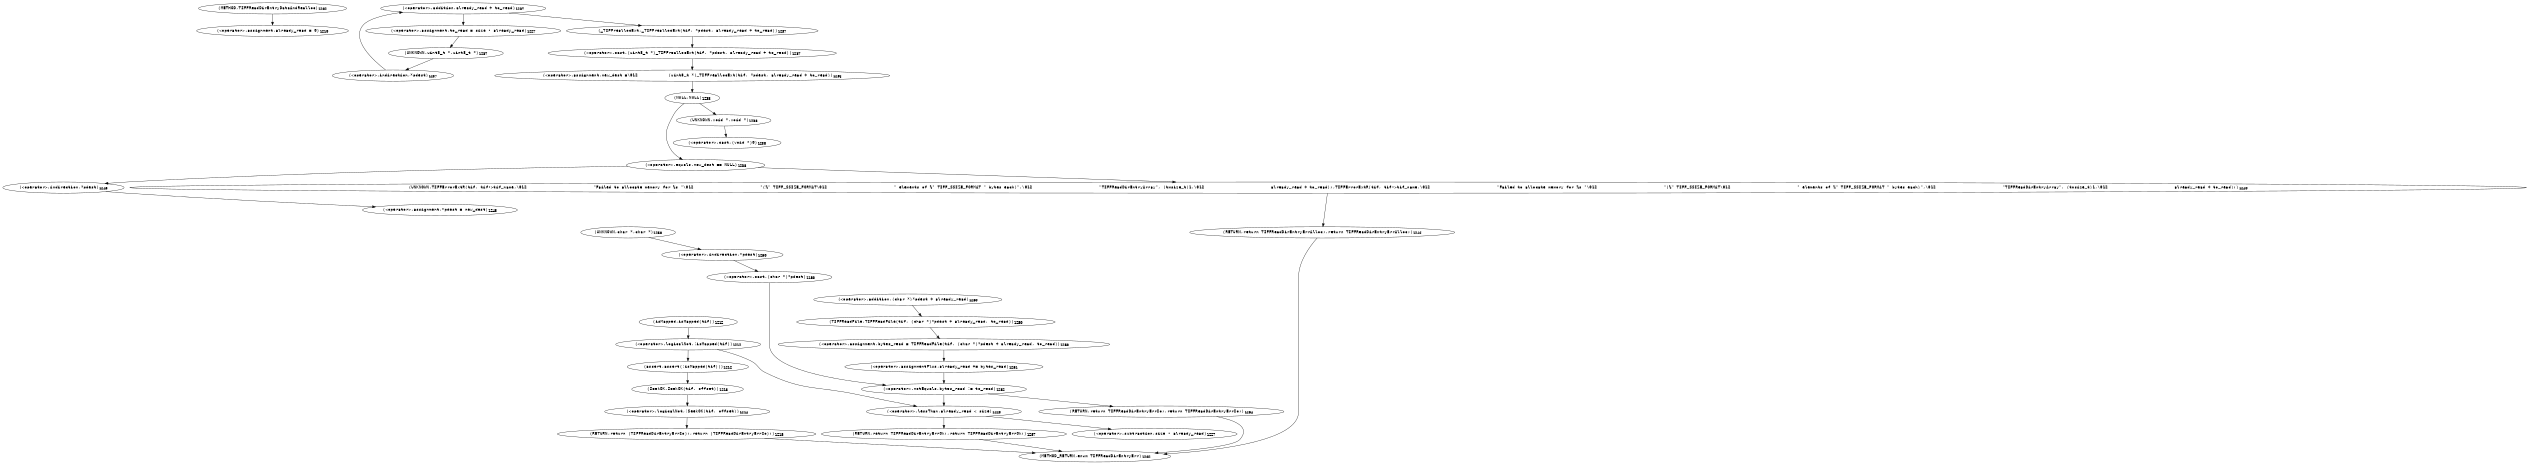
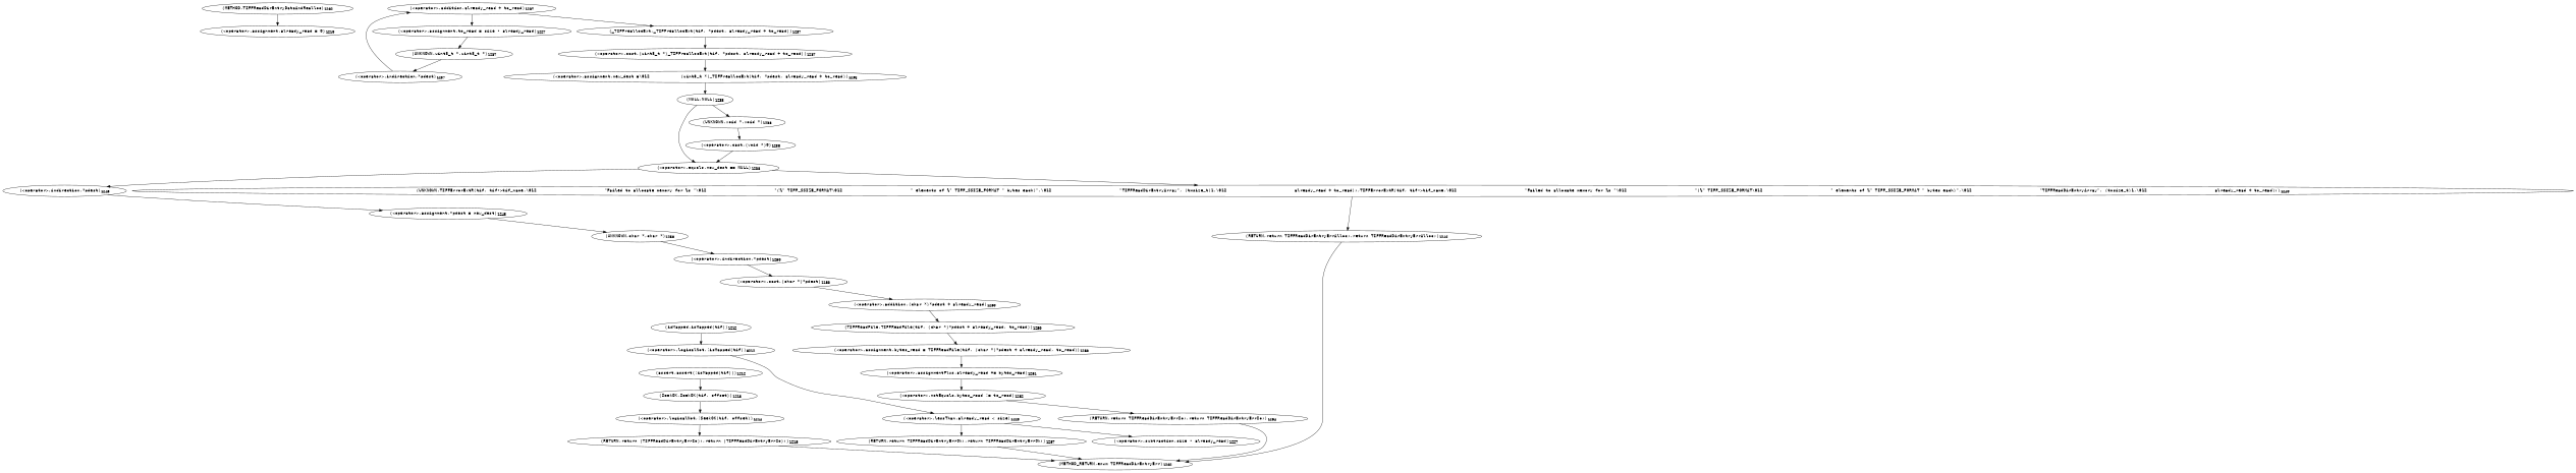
  digraph {
    fontname="DejaVu Sans Mono"
    node [fontname="DejaVu Sans Mono"]
    edge [fontname="DejaVu Sans Mono"]
    n1 [label=<(&lt;operator&gt;.assignment,already_read = 0)<SUB>1210</SUB>>]
    n2 [label=<(isMapped,isMapped(tif))<SUB>1212</SUB>>]
-   n3 [label=<(&lt;operator&gt;.logicalNot,!isMapped(tif))<SUB>1212</SUB>>]
+   n3 [label=<(&lt;operator&gt;.logicalNot,!isMapped(tif))<SUB>8212</SUB>>]
    n4 [label=<(assert,assert(!isMapped(tif)))<SUB>1212</SUB>>]
    n5 [label=<(SeekOK,SeekOK(tif, offset))<SUB>1218</SUB>>]
    n6 [label=<(&lt;operator&gt;.logicalNot,!SeekOK(tif, offset))<SUB>1214</SUB>>]
    n7 [label=<(RETURN,return TIFFReadDirEntryErrOk;,return TIFFReadDirEntryErrOk;)<SUB>1257</SUB>>]
    n8 [label=<(METHOD_RETURN,enum TIFFReadDirEntryErr)<SUB>1202</SUB>>]
    n9 [label=<(&lt;operator&gt;.lessThan,already_read &lt; size)<SUB>1223</SUB>>]
    n10 [label=<(RETURN,return (TIFFReadDirEntryErrIo);,return (TIFFReadDirEntryErrIo);)<SUB>1215</SUB>>]
    n11 [label=<(&lt;operator&gt;.subtraction,size - already_read)<SUB>1227</SUB>>]
    n12 [label=<(&lt;operator&gt;.assignment,to_read = size - already_read)<SUB>1227</SUB>>]
    n13 [label=<(UNKNOWN,uint8_t *,uint8_t *)<SUB>1237</SUB>>]
    n14 [label=<(&lt;operator&gt;.indirection,*pdest)<SUB>1237</SUB>>]
    n15 [label=<(&lt;operator&gt;.assignment,new_dest =\012            (uint8_t *)_TIFFreallocExt(tif, *pdest, already_read + to_read))<SUB>1236</SUB>>]
    n16 [label=<(NULL,NULL)<SUB>1238</SUB>>]
    n17 [label=<(&lt;operator&gt;.equals,new_dest == NULL)<SUB>1238</SUB>>]
    n18 [label=<(UNKNOWN,void *,void *)<SUB>1238</SUB>>]
    n19 [label=<(&lt;operator&gt;.assignment,*pdest = new_dest)<SUB>1248</SUB>>]
    n20 [label=<(UNKNOWN,char *,char *)<SUB>1250</SUB>>]
    n21 [label=<(&lt;operator&gt;.indirection,*pdest)<SUB>1250</SUB>>]
    n22 [label=<(&lt;operator&gt;.assignment,bytes_read = TIFFReadFile(tif, (char *)*pdest + already_read, to_read))<SUB>1250</SUB>>]
    n23 [label=<(&lt;operator&gt;.assignmentPlus,already_read += bytes_read)<SUB>1251</SUB>>]
    n24 [label=<(&lt;operator&gt;.notEquals,bytes_read != to_read)<SUB>1252</SUB>>]
    n25 [label=<(RETURN,return TIFFReadDirEntryErrIo;,return TIFFReadDirEntryErrIo;)<SUB>1254</SUB>>]
    n26 [label=<(&lt;operator&gt;.cast,(uint8_t *)_TIFFreallocExt(tif, *pdest, already_read + to_read))<SUB>1237</SUB>>]
    n27 [label=<(&lt;operator&gt;.indirection,*pdest)<SUB>1248</SUB>>]
    n28 [label=<(UNKNOWN,TIFFErrorExtR(tif, tif-&gt;tif_name,\012                          &quot;Failed to allocate memory for %s &quot;\012                          &quot;(%&quot; TIFF_SSIZE_FORMAT\012                          &quot; elements of %&quot; TIFF_SSIZE_FORMAT &quot; bytes each)&quot;,\012                          &quot;TIFFReadDirEntryArray&quot;, (tmsize_t)1,\012                          already_read + to_read);,TIFFErrorExtR(tif, tif-&gt;tif_name,\012                          &quot;Failed to allocate memory for %s &quot;\012                          &quot;(%&quot; TIFF_SSIZE_FORMAT\012                          &quot; elements of %&quot; TIFF_SSIZE_FORMAT &quot; bytes each)&quot;,\012                          &quot;TIFFReadDirEntryArray&quot;, (tmsize_t)1,\012                          already_read + to_read);)<SUB>1240</SUB>>]
    n29 [label=<(RETURN,return TIFFReadDirEntryErrAlloc;,return TIFFReadDirEntryErrAlloc;)<SUB>1246</SUB>>]
    n30 [label=<(TIFFReadFile,TIFFReadFile(tif, (char *)*pdest + already_read, to_read))<SUB>1250</SUB>>]
    n31 [label=<(&lt;operator&gt;.addition,already_read + to_read)<SUB>1237</SUB>>]
    n32 [label=<(_TIFFreallocExt,_TIFFreallocExt(tif, *pdest, already_read + to_read))<SUB>1237</SUB>>]
    n33 [label=<(&lt;operator&gt;.cast,(void *)0)<SUB>1238</SUB>>]
    n34 [label=<(&lt;operator&gt;.addition,(char *)*pdest + already_read)<SUB>1250</SUB>>]
    n35 [label=<(&lt;operator&gt;.cast,(char *)*pdest)<SUB>1150</SUB>>]
    n36 [label=<(METHOD,TIFFReadDirEntryDataAndRealloc)<SUB>1202</SUB>>]
    n2 -> n3
-   n3 -> n4
    n3 -> n9
    n4 -> n5
    n5 -> n6
    n6 -> n10
    n7 -> n8
    n9 -> n7
    n9 -> n11
    n10 -> n8
    n12 -> n13
    n13 -> n14
    n14 -> n31
    n15 -> n16
    n16 -> n17
    n16 -> n18
    n17 -> n27
    n17 -> n28
    n18 -> n33
+   n19 -> n20
    n20 -> n21
    n21 -> n35
    n22 -> n23
    n23 -> n24
-   n24 -> n9
    n24 -> n25
    n25 -> n8
    n26 -> n15
    n27 -> n19
    n28 -> n29
    n29 -> n8
    n30 -> n22
    n31 -> n12
    n31 -> n32
    n32 -> n26
+   n33 -> n17
    n34 -> n30
-   n35 -> n24
+   n35 -> n34
    n36 -> n1
  }
